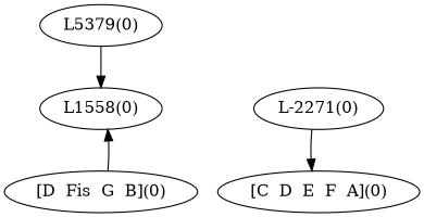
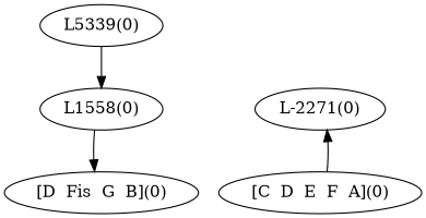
  digraph {
    n1 [label="L1558(0)"]
    "L-2271(0)"
-   "L5339(0)" [label="L5379(0)"]
+   "L5339(0)"
    "[D  Fis  G  B](0)"
    "[C  D  E  F  A](0)"
    subgraph sub_1 {
      rank=same
      n1
      "L-2271(0)"
    }
    subgraph sub_2 {
      rank=min
      "L5339(0)"
    }
    subgraph sub_3 {
      rank=max
      "[D  Fis  G  B](0)"
      "[C  D  E  F  A](0)"
    }
-   "[D  Fis  G  B](0)" -> n1
-   "L-2271(0)" -> "[C  D  E  F  A](0)"
+   n1 -> "[D  Fis  G  B](0)"
+   "[C  D  E  F  A](0)" -> "L-2271(0)"
    "L5339(0)" -> n1
  }
